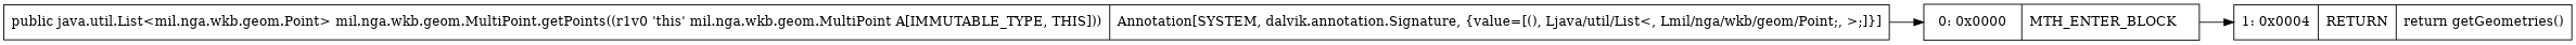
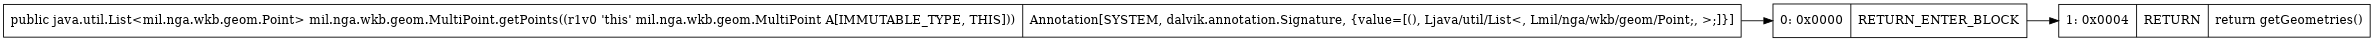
  digraph {
    rankdir=LR
    node [shape=record]
-   n1 [label="{0\:\ 0x0000|MTH_ENTER_BLOCK\l}"]
+   n1 [label="{0\:\ 0x0000|RETURN_ENTER_BLOCK\l}"]
    n2 [label="{1\:\ 0x0004|RETURN\l|return getGeometries()\l}"]
    n3 [label="{public java.util.List\<mil.nga.wkb.geom.Point\> mil.nga.wkb.geom.MultiPoint.getPoints((r1v0 'this' mil.nga.wkb.geom.MultiPoint A[IMMUTABLE_TYPE, THIS]))  | Annotation[SYSTEM, dalvik.annotation.Signature, \{value=[(), Ljava\/util\/List\<, Lmil\/nga\/wkb\/geom\/Point;, \>;]\}]\l}"]
    n1 -> n2
    n3 -> n1
  }
